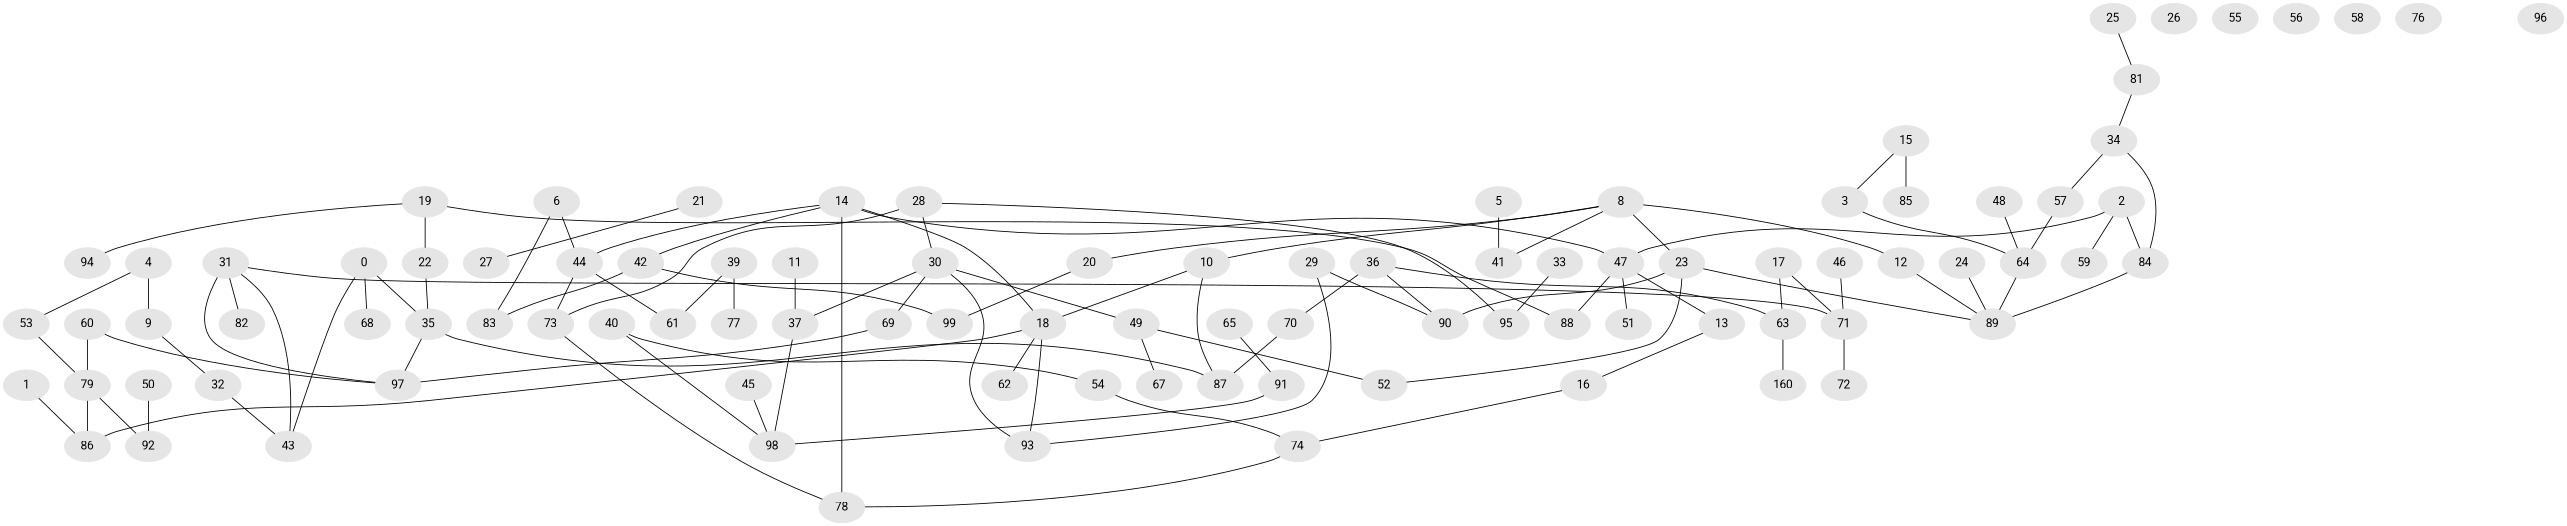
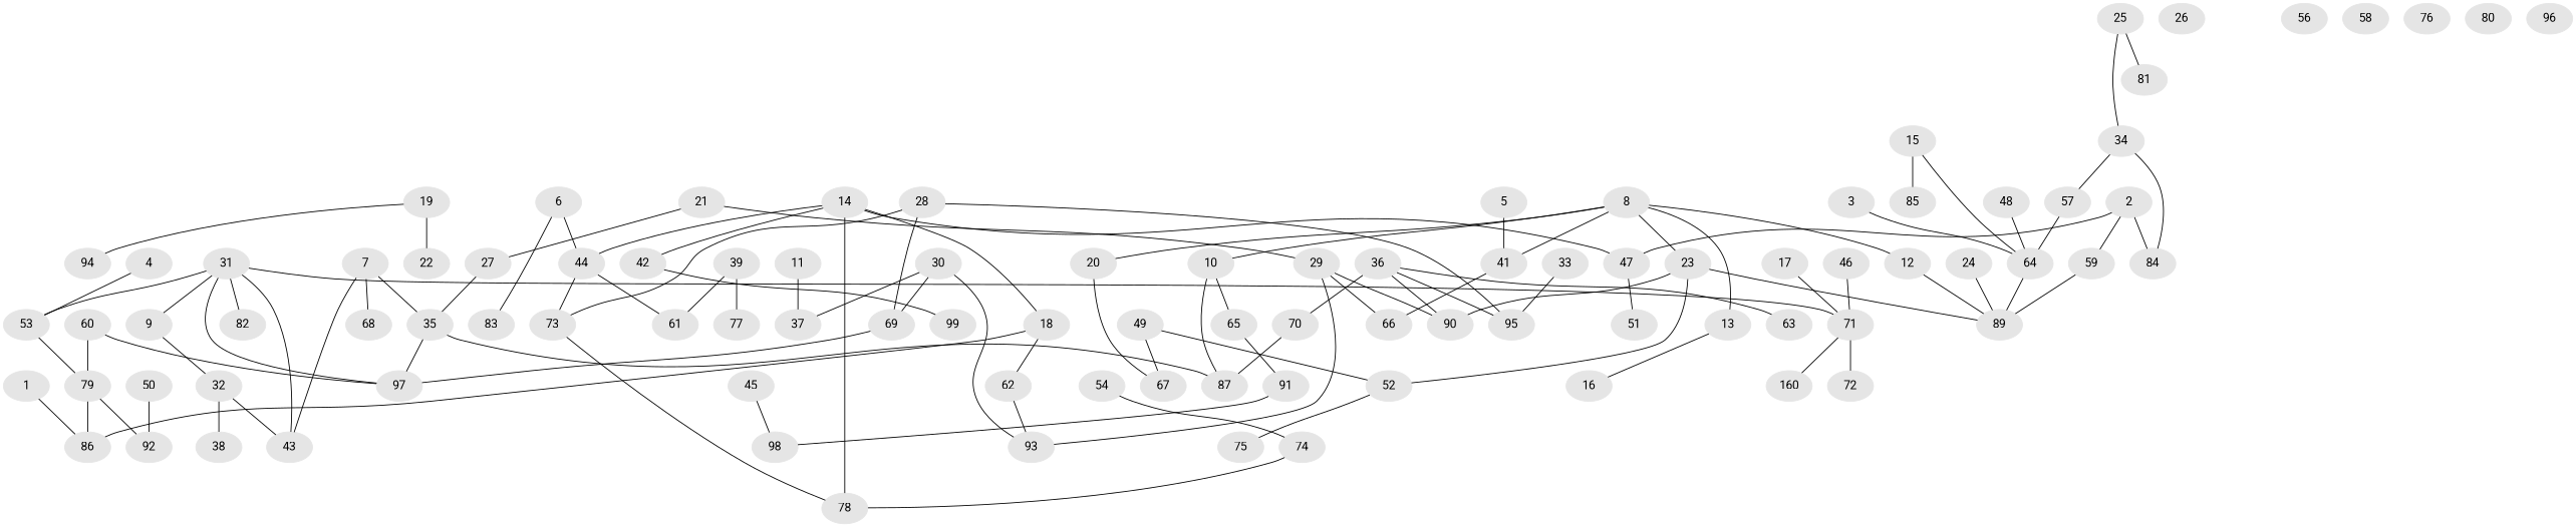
  graph {
    fontname=Roboto
    node [color=gray90 fontname=Roboto style=filled]
    edge [fontname=Roboto]
    1
    86
    2
    47
    59
    84
-   88
    51
    89
    3
    64
    4
    9
    53
    32
    79
    5
    41
+   66
    6
    44
    83
    73
    61
-   7 [label=0]
+   7
    35
    43
    68
    87
    97
    8
    10
    12
    13
    20
    23
    65
    16
    67
    52
    90
+   38
    91
    11
    37
    98
    74
    14
    18
    42
    78
    62
    99
    15
    85
    17
    63
    71
    n59 [label=160]
    72
    93
    19
    22
    94
    21
    27
    29
+   75
    24
    25
    34
    81
    57
    26
    28
    30
    95
    49
    69
    31
    82
    33
    36
    70
    39
    77
-   40
    54
    45
    46
    48
    50
    92
-   55
    56
    58
    60
    76
+   80
    96
    1 -- 86
    2 -- 47
    2 -- 59
    2 -- 84
-   47 -- 88
    47 -- 51
-   84 -- 89
+   59 -- 89
    3 -- 64
    64 -- 89
-   4 -- 9
+   31 -- 9
    4 -- 53
    9 -- 32
    53 -- 79
    32 -- 43
+   32 -- 38
    79 -- 86
    79 -- 92
    5 -- 41
+   41 -- 66
    6 -- 44
    6 -- 83
    44 -- 73
    44 -- 61
    73 -- 78
    7 -- 35
    7 -- 43
    7 -- 68
    35 -- 87
    35 -- 97
    8 -- 41
    8 -- 10
    8 -- 12
-   47 -- 13
+   8 -- 13
    8 -- 20
    8 -- 23
    10 -- 87
-   10 -- 18
+   10 -- 65
    12 -- 89
    13 -- 16
-   20 -- 99
+   20 -- 67
    23 -- 89
    23 -- 52
    23 -- 90
    65 -- 91
-   16 -- 74
+   52 -- 75
    91 -- 98
    11 -- 37
-   37 -- 98
    74 -- 78
    14 -- 47
    14 -- 44
    14 -- 18
    14 -- 42
    14 -- 78
    18 -- 86
    18 -- 62
-   42 -- 83
    42 -- 99
-   18 -- 93
-   15 -- 3
+   62 -- 93
+   15 -- 64
    15 -- 85
-   17 -- 63
    17 -- 71
-   63 -- n59
+   71 -- n59
    71 -- 72
-   19 -- 88
    19 -- 22
    19 -- 94
    21 -- 27
-   22 -- 35
+   21 -- 29
+   27 -- 35
+   29 -- 66
    29 -- 90
    29 -- 93
    24 -- 89
-   81 -- 34
+   25 -- 34
    25 -- 81
    34 -- 84
    34 -- 57
    57 -- 64
    28 -- 73
-   28 -- 30
+   28 -- 69
    28 -- 95
    30 -- 37
    30 -- 93
-   30 -- 49
    30 -- 69
    49 -- 67
    49 -- 52
    69 -- 97
+   31 -- 53
    31 -- 43
    31 -- 97
    31 -- 71
    31 -- 82
    33 -- 95
    36 -- 90
    36 -- 63
+   36 -- 95
    36 -- 70
    70 -- 87
    39 -- 61
    39 -- 77
-   40 -- 98
-   40 -- 54
    54 -- 74
    45 -- 98
    46 -- 71
    48 -- 64
    50 -- 92
    60 -- 79
    60 -- 97
  }
